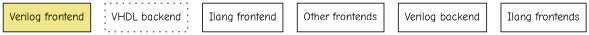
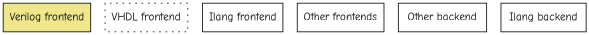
  digraph {
    splines=true
    fontname="Comic Neue"
    node [shape=box style=filled fillcolor=white fontname="Comic Neue"]
    n1 [label="Verilog frontend" fillcolor=khaki]
-   n2 [label="VHDL backend" style="dotted,filled"]
+   n2 [label="VHDL frontend" style="dotted,filled"]
    n3 [label="Ilang frontend"]
    n4 [label="Other frontends"]
-   n5 [label="Verilog backend"]
-   n6 [label="Ilang frontends"]
+   n5 [label="Other backend"]
+   n6 [label="Ilang backend"]
  }
